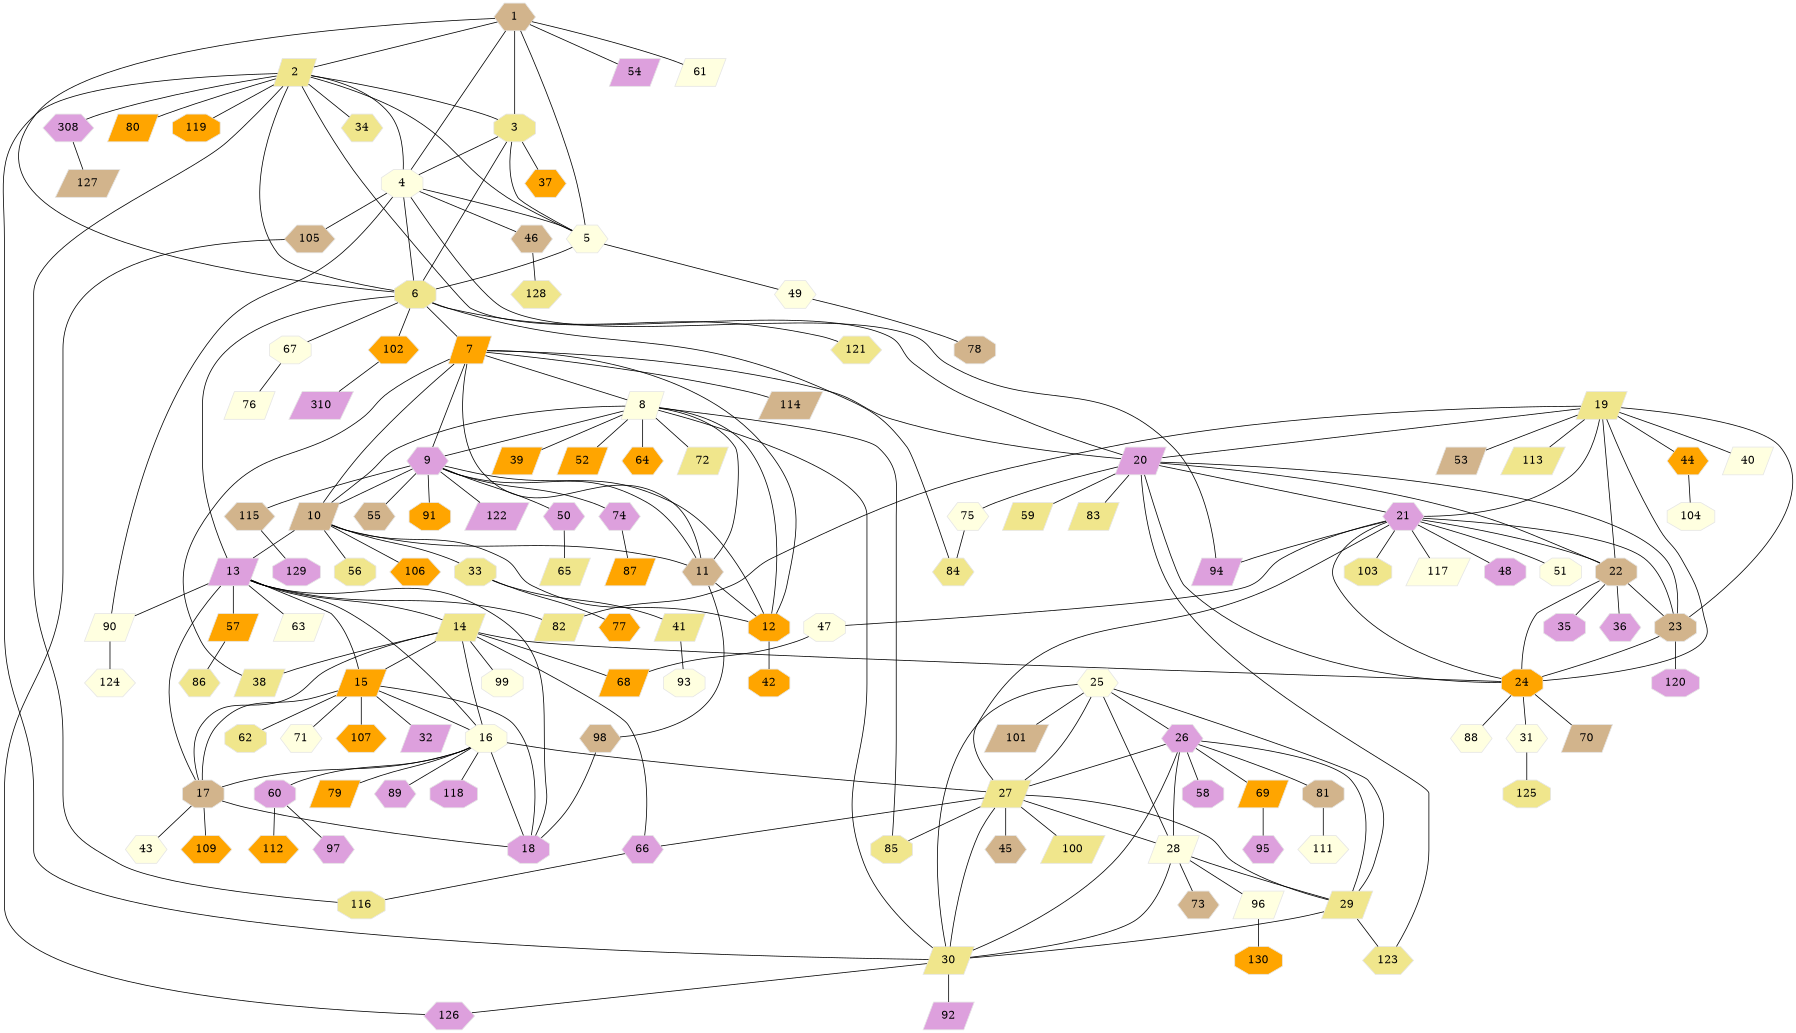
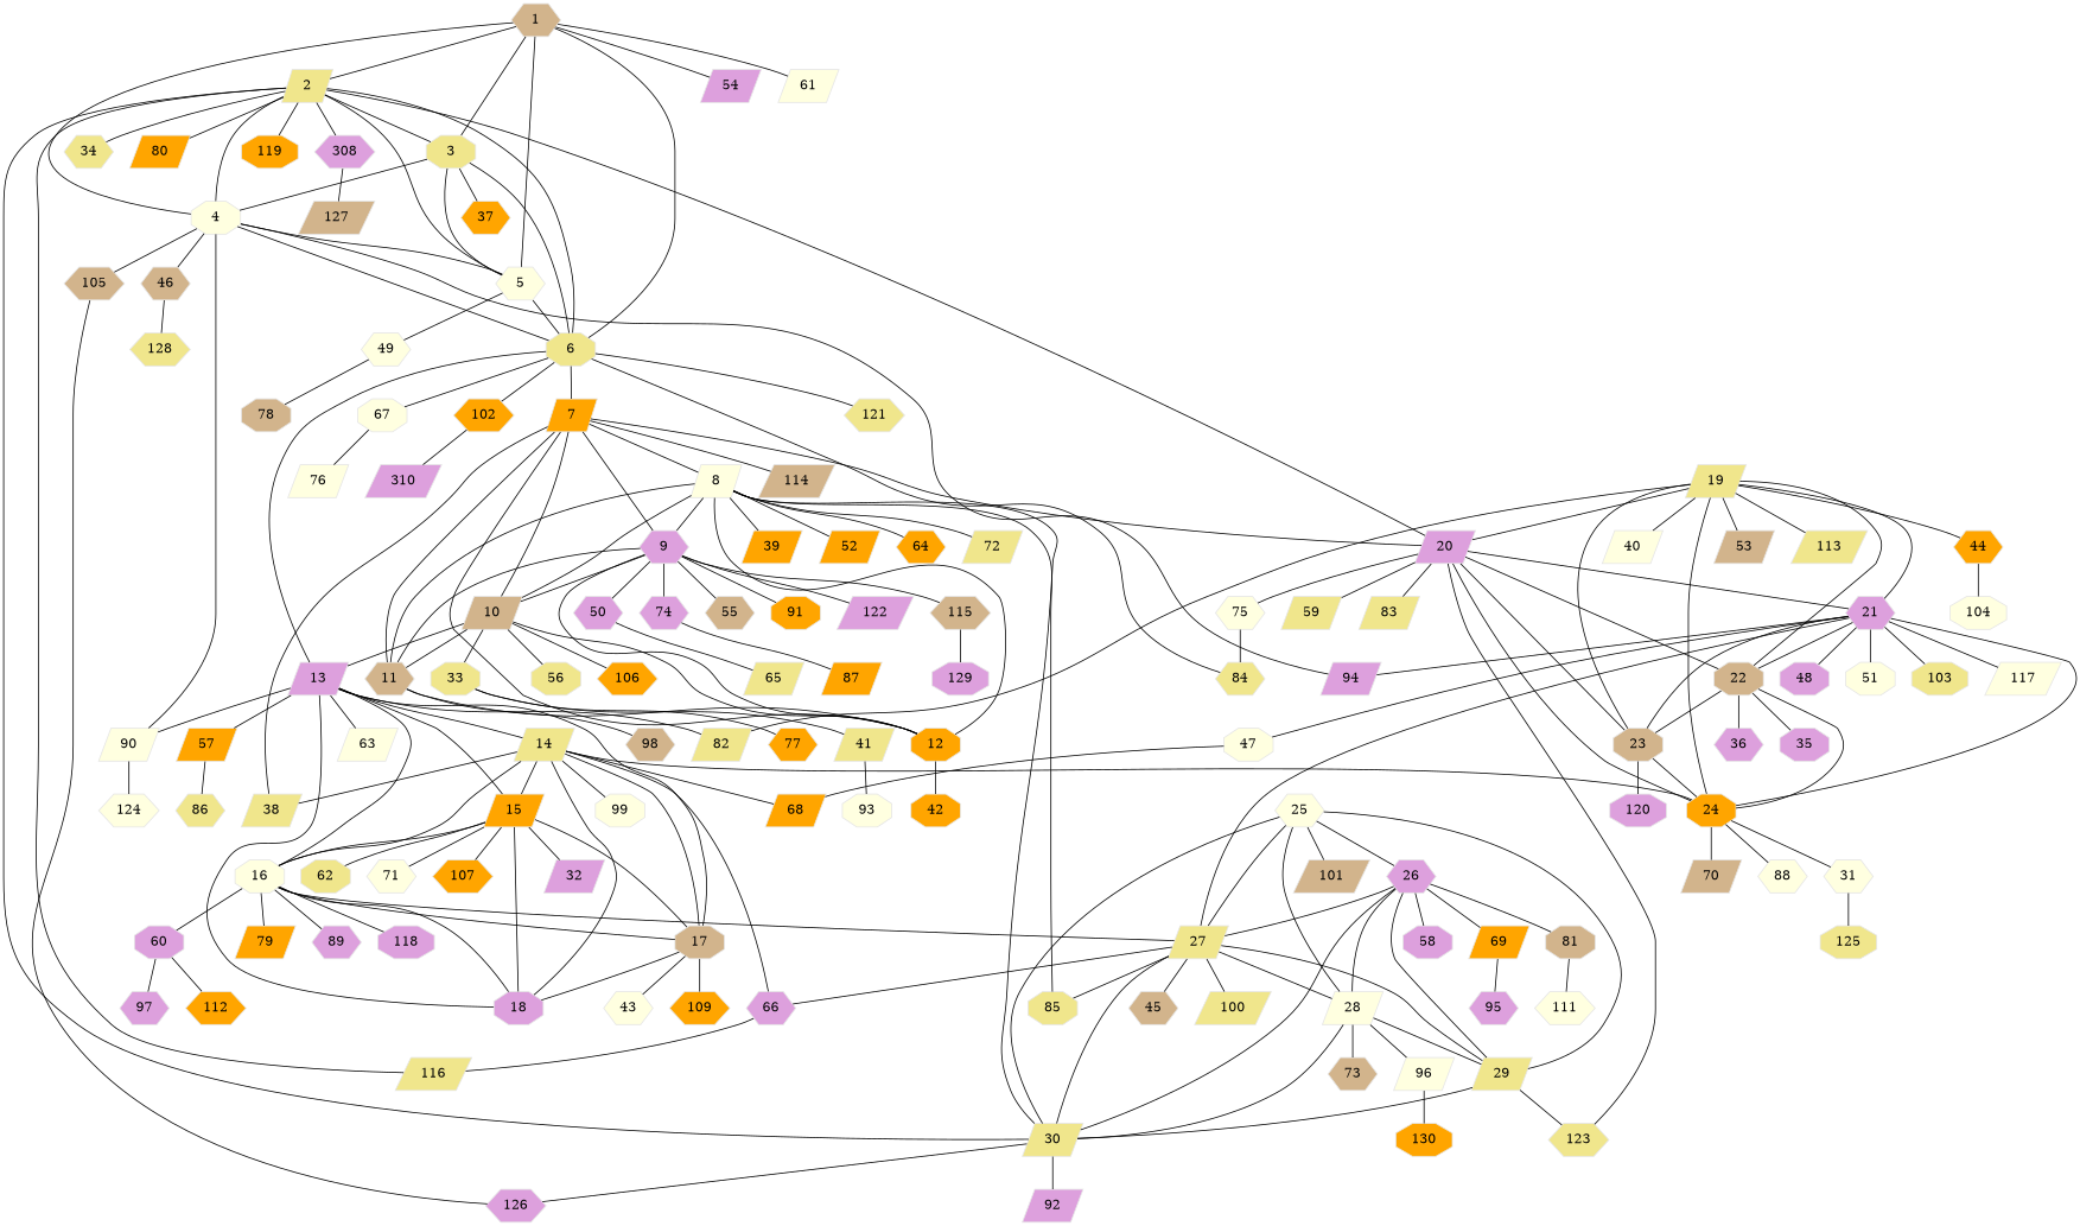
  graph {
    node [color=gray90 fillcolor=khaki shape=parallelogram style=filled]
    1 [fillcolor=tan shape=hexagon]
    2
    3 [shape=octagon]
    4 [fillcolor=lightyellow shape=octagon]
    5 [fillcolor=lightyellow shape=hexagon]
    6 [shape=octagon]
    54 [fillcolor=plum]
    61 [fillcolor=lightyellow]
    20 [fillcolor=plum]
    30
    34 [shape=hexagon]
    80 [fillcolor=orange]
    n13 [fillcolor=plum label=308 shape=hexagon]
-   116 [shape=octagon]
+   116
    119 [fillcolor=orange shape=octagon]
    37 [fillcolor=orange shape=hexagon]
    46 [fillcolor=tan shape=hexagon]
    90 [fillcolor=lightyellow]
    94 [fillcolor=plum]
    105 [fillcolor=tan shape=hexagon]
    49 [fillcolor=lightyellow shape=hexagon]
    7 [fillcolor=orange]
    13 [fillcolor=plum]
    67 [fillcolor=lightyellow shape=octagon]
    84 [shape=hexagon]
    102 [fillcolor=orange shape=hexagon]
    121 [shape=hexagon]
    24 [fillcolor=orange shape=octagon]
    21 [fillcolor=plum shape=hexagon]
    22 [fillcolor=tan shape=octagon]
    23 [fillcolor=tan shape=octagon]
    59
    75 [fillcolor=lightyellow shape=hexagon]
    83
    123 [shape=hexagon]
    92 [fillcolor=plum]
    126 [fillcolor=plum shape=hexagon]
    127 [fillcolor=tan]
    128 [shape=hexagon]
    124 [fillcolor=lightyellow shape=hexagon]
    78 [fillcolor=tan shape=octagon]
    8 [fillcolor=lightyellow]
    9 [fillcolor=plum shape=hexagon]
    10 [fillcolor=tan]
    11 [fillcolor=tan shape=hexagon]
    12 [fillcolor=orange shape=octagon]
    38
    114 [fillcolor=tan]
    14
    15 [fillcolor=orange]
    16 [fillcolor=lightyellow shape=octagon]
    17 [fillcolor=tan shape=octagon]
    18 [fillcolor=plum shape=octagon]
    57 [fillcolor=orange]
    63 [fillcolor=lightyellow]
    82
    76 [fillcolor=lightyellow]
    n58 [fillcolor=plum label=310]
    39 [fillcolor=orange]
    52 [fillcolor=orange]
    64 [fillcolor=orange shape=hexagon]
    72
    85 [shape=octagon]
    50 [fillcolor=plum shape=hexagon]
    55 [fillcolor=tan shape=hexagon]
    74 [fillcolor=plum shape=hexagon]
    91 [fillcolor=orange shape=octagon]
    115 [fillcolor=tan shape=hexagon]
    122 [fillcolor=plum]
    33 [shape=octagon]
    56 [shape=octagon]
    106 [fillcolor=orange shape=hexagon]
    98 [fillcolor=tan shape=hexagon]
    42 [fillcolor=orange shape=octagon]
    65
    87 [fillcolor=orange]
    129 [fillcolor=plum shape=octagon]
    41
    77 [fillcolor=orange shape=hexagon]
    66 [fillcolor=plum shape=hexagon]
    68 [fillcolor=orange]
    99 [fillcolor=lightyellow shape=octagon]
    32 [fillcolor=plum]
    62 [shape=octagon]
    71 [fillcolor=lightyellow shape=hexagon]
    107 [fillcolor=orange shape=hexagon]
    27
    60 [fillcolor=plum shape=octagon]
    79 [fillcolor=orange]
    89 [fillcolor=plum shape=hexagon]
    118 [fillcolor=plum shape=octagon]
    43 [fillcolor=lightyellow shape=hexagon]
    109 [fillcolor=orange shape=hexagon]
    86 [shape=hexagon]
    31 [fillcolor=lightyellow shape=hexagon]
    70 [fillcolor=tan]
    88 [fillcolor=lightyellow shape=hexagon]
    100
    28 [fillcolor=lightyellow]
    29
    45 [fillcolor=tan shape=hexagon]
    97 [fillcolor=plum shape=hexagon]
    112 [fillcolor=orange shape=hexagon]
    19
    40 [fillcolor=lightyellow]
    44 [fillcolor=orange shape=hexagon]
    53 [fillcolor=tan]
    113
    47 [fillcolor=lightyellow shape=octagon]
    48 [fillcolor=plum shape=octagon]
    51 [fillcolor=lightyellow shape=octagon]
    103 [shape=octagon]
    117 [fillcolor=lightyellow]
    35 [fillcolor=plum shape=octagon]
    36 [fillcolor=plum shape=hexagon]
    120 [fillcolor=plum shape=octagon]
    104 [fillcolor=lightyellow shape=octagon]
    125 [shape=octagon]
    25 [fillcolor=lightyellow shape=hexagon]
    26 [fillcolor=plum shape=hexagon]
    101 [fillcolor=tan]
    58 [fillcolor=plum shape=octagon]
    69 [fillcolor=orange]
    81 [fillcolor=tan shape=octagon]
    73 [fillcolor=tan shape=hexagon]
    96 [fillcolor=lightyellow]
    95 [fillcolor=plum shape=hexagon]
    111 [fillcolor=lightyellow shape=hexagon]
    130 [fillcolor=orange shape=octagon]
    93 [fillcolor=lightyellow shape=octagon]
    1 -- 2
    1 -- 3
    1 -- 4
    1 -- 5
    1 -- 6
    1 -- 54
    1 -- 61
    2 -- 3
    2 -- 4
    2 -- 5
    2 -- 6
    2 -- 20
    2 -- 30
    2 -- 34
    2 -- 80
    2 -- n13
    2 -- 116
    2 -- 119
    3 -- 4
    3 -- 5
    3 -- 6
    3 -- 37
    4 -- 5
    4 -- 6
    4 -- 46
    4 -- 90
    4 -- 94
    4 -- 105
    5 -- 6
    5 -- 49
    6 -- 7
    6 -- 13
    6 -- 67
    6 -- 84
    6 -- 102
    6 -- 121
    20 -- 24
    20 -- 21
    20 -- 22
    20 -- 23
    20 -- 59
    20 -- 75
    20 -- 83
    20 -- 123
    30 -- 92
    30 -- 126
    n13 -- 127
    46 -- 128
    90 -- 124
    105 -- 126
    49 -- 78
    7 -- 20
    7 -- 8
    7 -- 9
    7 -- 10
    7 -- 11
    7 -- 12
    7 -- 38
    7 -- 114
    13 -- 90
    13 -- 14
    13 -- 15
    13 -- 16
    13 -- 17
    13 -- 18
    13 -- 57
    13 -- 63
    13 -- 82
    67 -- 76
    102 -- n58
    24 -- 31
    24 -- 70
    24 -- 88
    21 -- 94
    21 -- 24
    21 -- 22
    21 -- 23
    21 -- 27
    21 -- 47
    21 -- 48
    21 -- 51
    21 -- 103
    21 -- 117
    22 -- 24
    22 -- 23
    22 -- 35
    22 -- 36
    23 -- 24
    23 -- 120
    75 -- 84
    8 -- 30
    8 -- 9
    8 -- 10
    8 -- 11
    8 -- 12
    8 -- 39
    8 -- 52
    8 -- 64
    8 -- 72
    8 -- 85
    9 -- 10
    9 -- 11
    9 -- 12
    9 -- 50
    9 -- 55
    9 -- 74
    9 -- 91
    9 -- 115
    9 -- 122
    10 -- 13
    10 -- 11
    10 -- 12
    10 -- 33
    10 -- 56
    10 -- 106
    11 -- 12
    11 -- 98
    12 -- 42
    14 -- 24
    14 -- 38
    14 -- 15
    14 -- 16
    14 -- 17
-   98 -- 18
+   14 -- 18
    14 -- 66
    14 -- 68
    14 -- 99
    15 -- 16
    15 -- 17
    15 -- 18
    15 -- 32
    15 -- 62
    15 -- 71
    15 -- 107
    16 -- 17
    16 -- 18
    16 -- 27
    16 -- 60
    16 -- 79
    16 -- 89
    16 -- 118
    17 -- 18
    17 -- 43
    17 -- 109
    57 -- 86
    50 -- 65
    74 -- 87
    115 -- 129
    33 -- 41
    33 -- 77
    41 -- 93
    66 -- 116
    27 -- 30
    27 -- 85
    27 -- 66
    27 -- 100
    27 -- 28
    27 -- 29
    27 -- 45
    60 -- 97
    60 -- 112
    31 -- 125
    28 -- 30
    28 -- 29
    28 -- 73
    28 -- 96
    29 -- 30
    29 -- 123
    19 -- 20
    19 -- 24
    19 -- 21
    19 -- 22
    19 -- 23
    19 -- 82
    19 -- 40
    19 -- 44
    19 -- 53
    19 -- 113
    44 -- 104
    47 -- 68
    25 -- 30
    25 -- 27
    25 -- 28
    25 -- 29
    25 -- 26
    25 -- 101
    26 -- 30
    26 -- 27
    26 -- 28
    26 -- 29
    26 -- 58
    26 -- 69
    26 -- 81
    69 -- 95
    81 -- 111
    96 -- 130
  }
